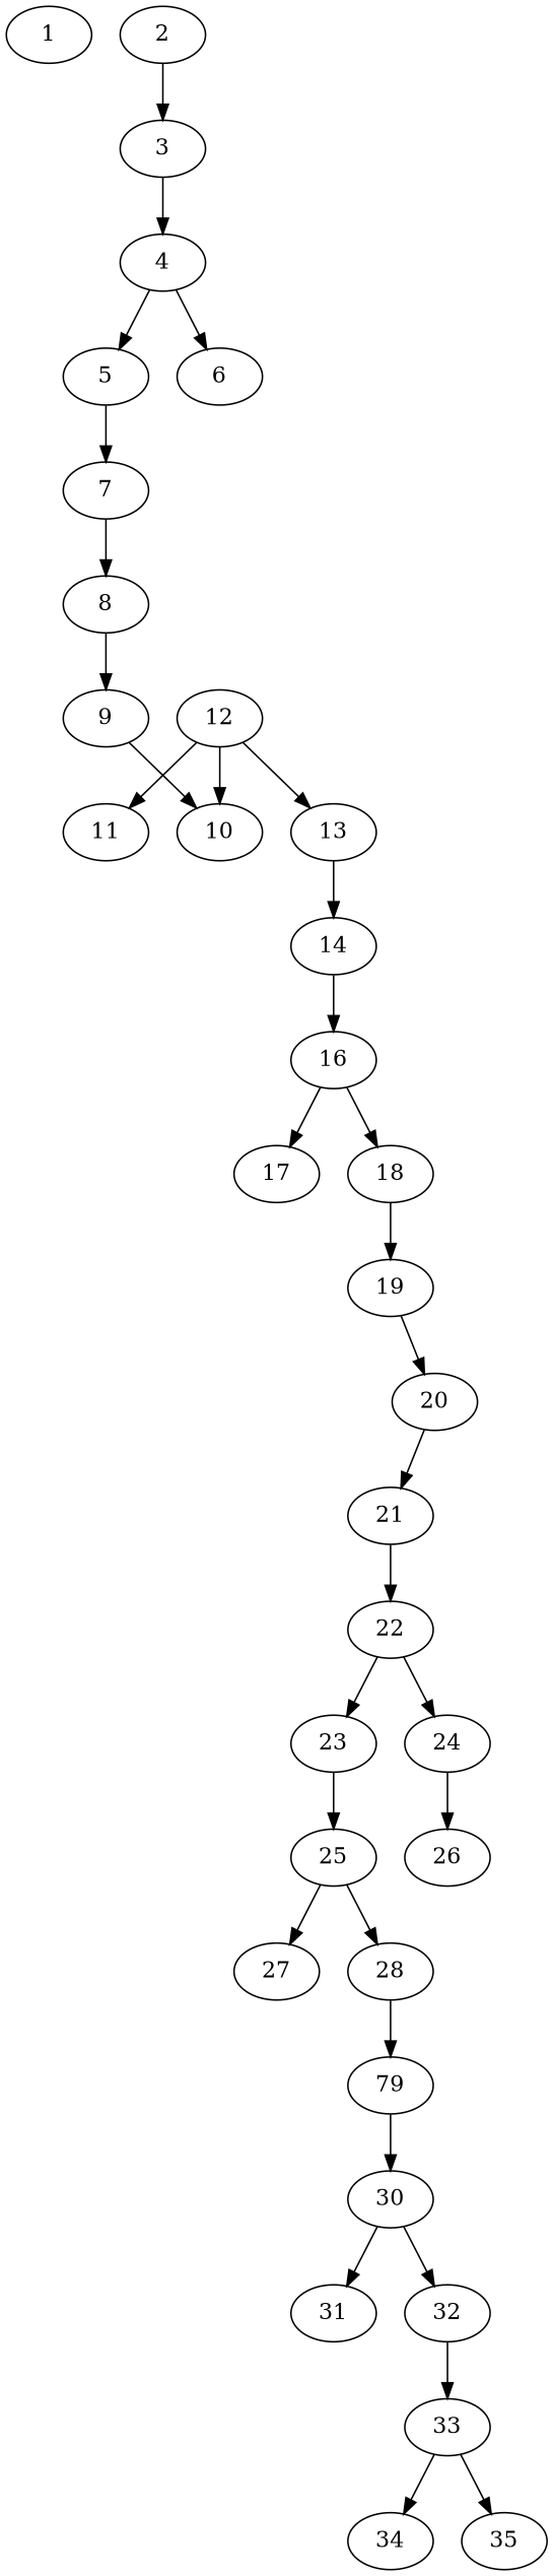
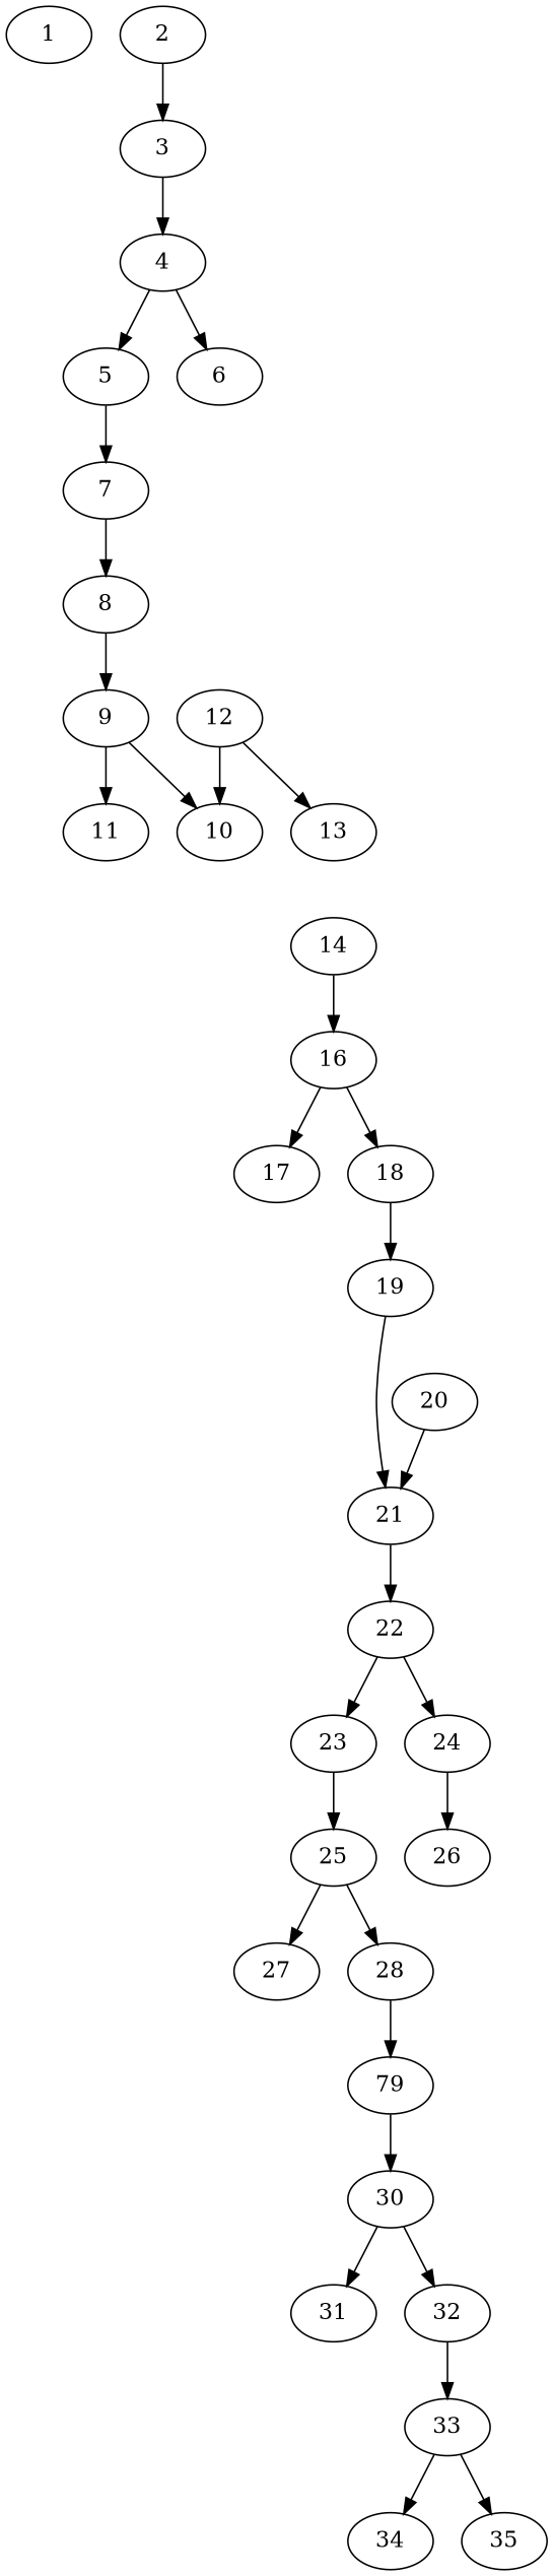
  digraph {
    node [alpha=0.02]
    1 [expect_size=41825280]
    2 [alpha=0.17 expect_size=29780992]
    3 [alpha=0.05 expect_size=26230784]
    4 [alpha=0.07 expect_size=21171200]
    5 [alpha=0.15 expect_size=35332096]
    6 [alpha=0.08 expect_size=51849216]
    7 [alpha=0.15 expect_size=40976384]
    8 [alpha=0.13 expect_size=42133504]
    9 [alpha=0.17 expect_size=33931264]
    10 [alpha=0.19 expect_size=37050368]
    11 [alpha=0.18 expect_size=15826944]
    12 [alpha=0.09 expect_size=20791296]
    13 [alpha=0.10 expect_size=14523392]
    14 [alpha=0.20 expect_size=26053632]
    16 [alpha=0.16 expect_size=32144384]
    17 [alpha=0.06 expect_size=50405376]
    18 [alpha=0.04 expect_size=38647808]
    19 [alpha=0.16 expect_size=23130112]
    20 [alpha=0.05 expect_size=16101376]
    21 [alpha=0.10 expect_size=12971008]
    22 [alpha=0.04 expect_size=8875008]
    23 [alpha=0.08 expect_size=31090688]
    24 [alpha=0.18 expect_size=8218624]
    25 [alpha=0.01 expect_size=7780352]
    26 [alpha=0.04 expect_size=19998720]
    27 [expect_size=9780224]
    28 [alpha=0.16 expect_size=24760320]
    n28 [expect_size=34488320 label=79]
    30 [alpha=0.01 expect_size=25933824]
    31 [alpha=0.05 expect_size=38174720]
    32 [alpha=0.15 expect_size=13422592]
    33 [alpha=0.09 expect_size=23402496]
    34 [alpha=0.13 expect_size=41916416]
    35 [alpha=0.12 expect_size=37706752]
    2 -> 3
    3 -> 4
    4 -> 5
    4 -> 6
    5 -> 7
    7 -> 8
    8 -> 9
    9 -> 10
-   12 -> 11
+   9 -> 11
    12 -> 10
    12 -> 13
-   13 -> 14
    14 -> 16
    16 -> 17
    16 -> 18
    18 -> 19
-   19 -> 20
+   19 -> 21
    20 -> 21
    21 -> 22
    22 -> 23
    22 -> 24
    23 -> 25
    24 -> 26
    25 -> 27
    25 -> 28
    28 -> n28
    n28 -> 30
    30 -> 31
    30 -> 32
    32 -> 33
    33 -> 34
    33 -> 35
  }
